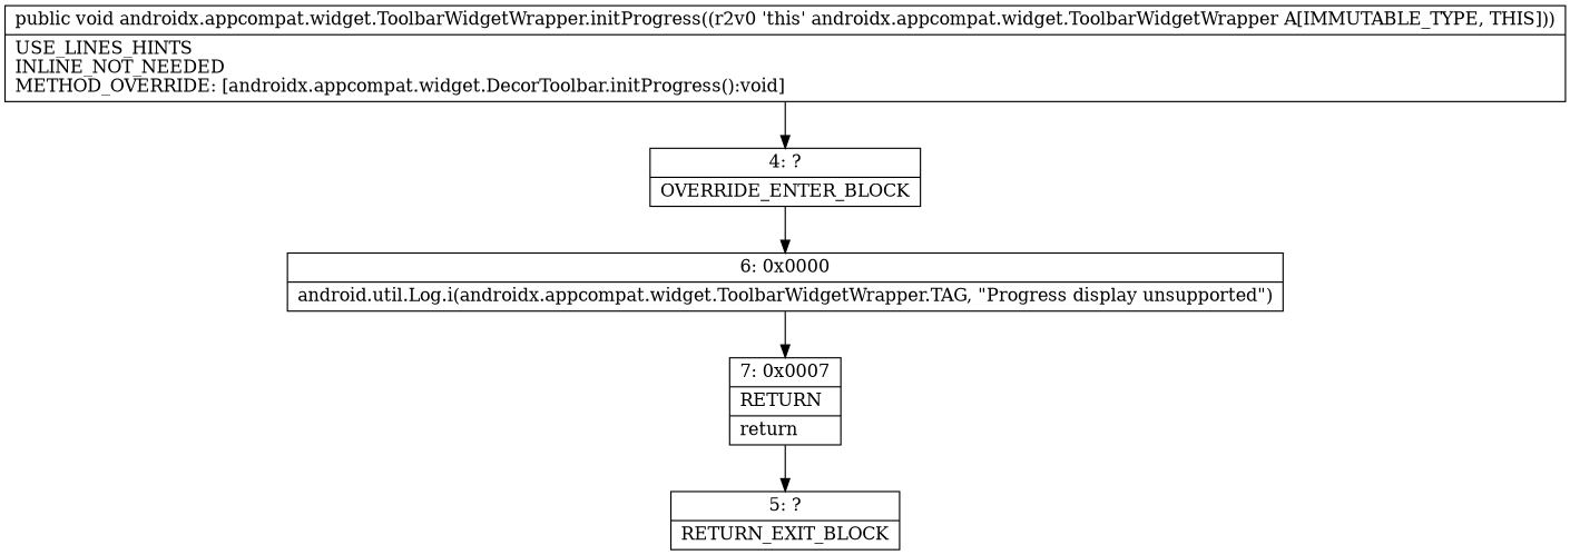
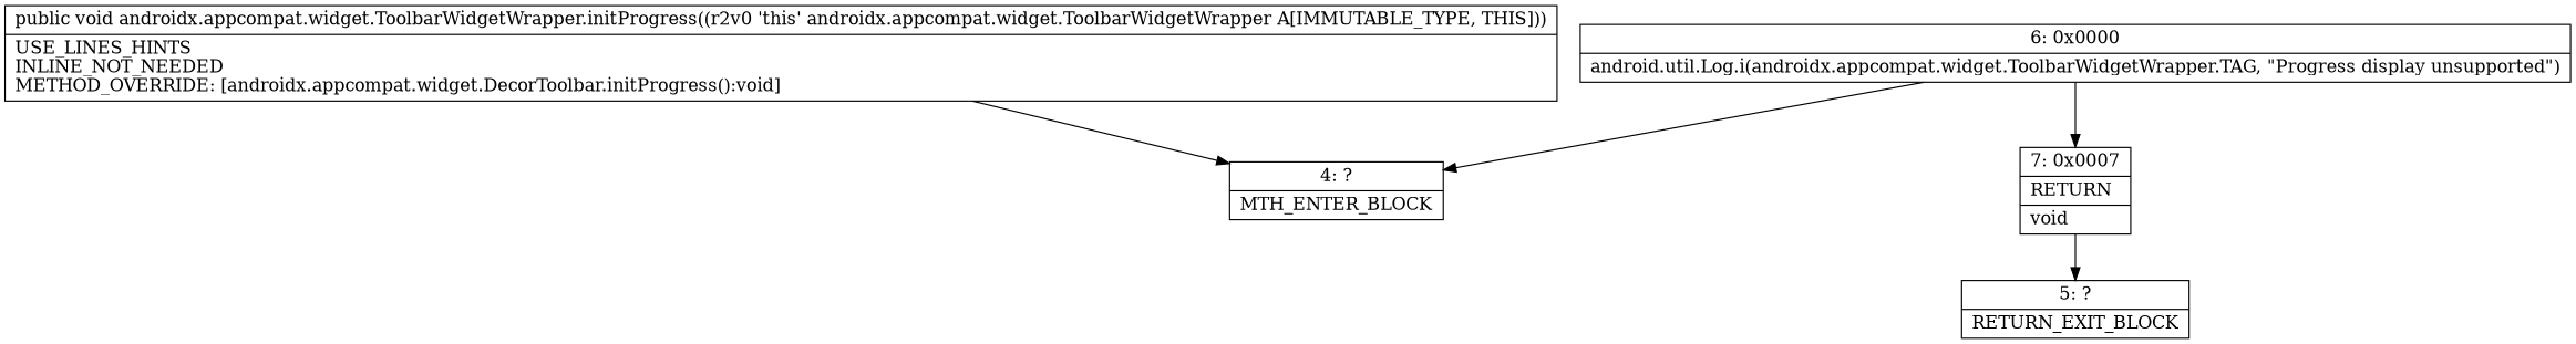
  digraph {
    node [shape=record]
-   n1 [label="{4\:\ ?|OVERRIDE_ENTER_BLOCK\l}"]
+   n1 [label="{4\:\ ?|MTH_ENTER_BLOCK\l}"]
    n2 [label="{6\:\ 0x0000|android.util.Log.i(androidx.appcompat.widget.ToolbarWidgetWrapper.TAG, \"Progress display unsupported\")\l}"]
-   n3 [label="{7\:\ 0x0007|RETURN\l|return\l}"]
+   n3 [label="{7\:\ 0x0007|RETURN\l|void\l}"]
    n4 [label="{5\:\ ?|RETURN_EXIT_BLOCK\l}"]
    n5 [label="{public void androidx.appcompat.widget.ToolbarWidgetWrapper.initProgress((r2v0 'this' androidx.appcompat.widget.ToolbarWidgetWrapper A[IMMUTABLE_TYPE, THIS]))  | USE_LINES_HINTS\lINLINE_NOT_NEEDED\lMETHOD_OVERRIDE: [androidx.appcompat.widget.DecorToolbar.initProgress():void]\l}"]
-   n1 -> n2
+   n2 -> n1
    n2 -> n3
    n3 -> n4
    n5 -> n1
  }
